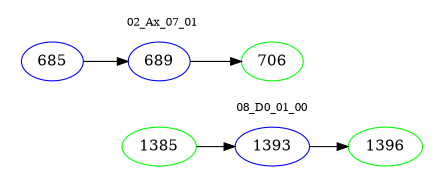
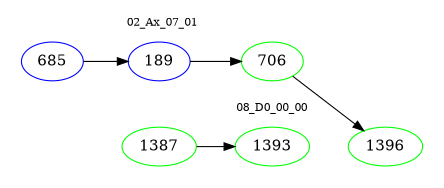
  digraph {
    rankdir=LR
    node [color=blue]
    edge [color=black]
    n1 [label=685]
-   n2 [label=689]
+   n2 [label=189]
    n3 [color=green label=706]
-   n4 [color=green label=1385]
-   n5 [label=1393]
+   n4 [color=green label=1387]
+   n5 [color=green label=1393]
    n6 [color=green label=1396]
    subgraph cluster_1 {
      color=white
      fontsize=10
      label="02_Ax_07_01"
      n1
      n2
      n3
    }
    subgraph cluster_2 {
      color=white
      fontsize=10
-     label="08_D0_01_00"
+     label="08_D0_00_00"
      n4
      n5
      n6
    }
    n1 -> n2
    n2 -> n3
    n4 -> n5
-   n5 -> n6
+   n3 -> n6
  }
